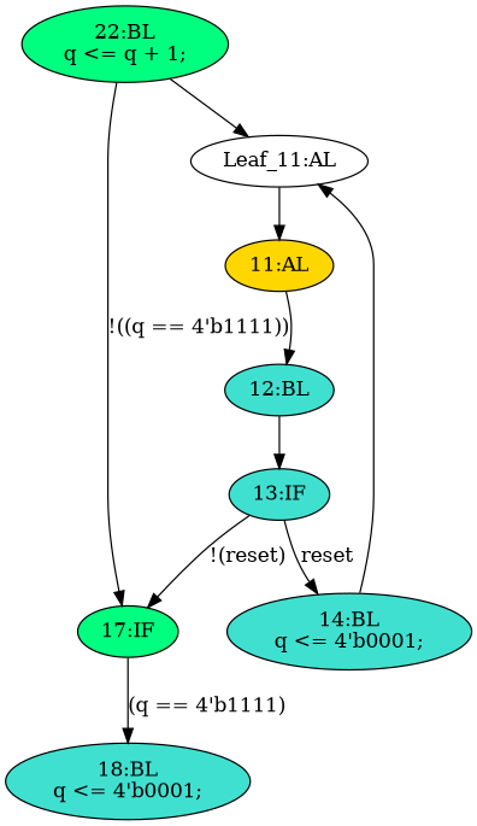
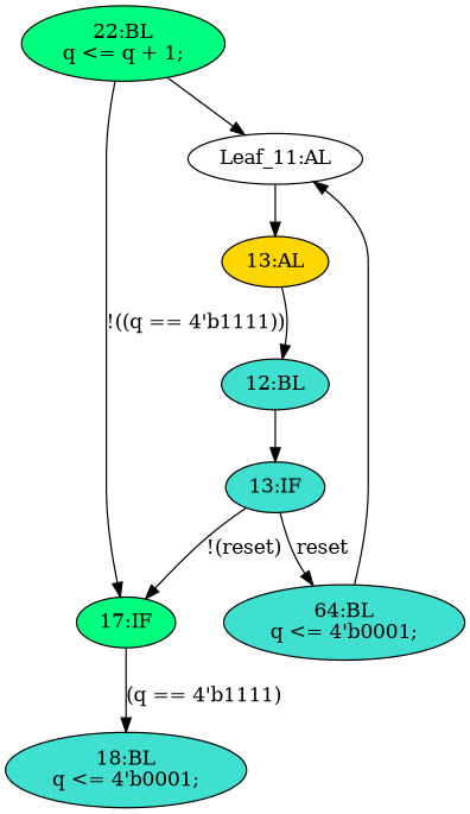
  strict digraph {
    node [fillcolor=turquoise statements="[]" style=filled typ=Block]
    edge [cond="[]" lineno=None]
    n1 [ast="<pyverilog.vparser.ast.IfStatement object at 0x7f190e58e550>" fillcolor=springgreen label="17:IF" typ=IfStatement]
    n2 [ast="<pyverilog.vparser.ast.Block object at 0x7f190e5e34d0>" label="18:BL\nq <= 4'b0001;" statements="[<pyverilog.vparser.ast.NonblockingSubstitution object at 0x7f190e58ee90>]"]
    n3 [ast="<pyverilog.vparser.ast.Block object at 0x7f190e5e3ed0>" fillcolor=springgreen label="22:BL\nq <= q + 1;" statements="[<pyverilog.vparser.ast.NonblockingSubstitution object at 0x7f190e5f1390>]"]
    n4 [def_var="['q']" label="Leaf_11:AL" fillcolor="" statements="" style="" typ=""]
-   n5 [ast="<pyverilog.vparser.ast.Always object at 0x7f190e8b5e10>" clk_sens=True fillcolor=gold label="11:AL" sens="['clk', 'reset']" typ=Always use_var="['reset', 'q']"]
-   n6 [ast="<pyverilog.vparser.ast.Block object at 0x7f190e8b5790>" label="14:BL\nq <= 4'b0001;" statements="[<pyverilog.vparser.ast.NonblockingSubstitution object at 0x7f190e596810>]"]
+   n5 [ast="<pyverilog.vparser.ast.Always object at 0x7f190e8b5e10>" clk_sens=True fillcolor=gold label="13:AL" sens="['clk', 'reset']" typ=Always use_var="['reset', 'q']"]
+   n6 [ast="<pyverilog.vparser.ast.Block object at 0x7f190e8b5790>" label="64:BL\nq <= 4'b0001;" statements="[<pyverilog.vparser.ast.NonblockingSubstitution object at 0x7f190e596810>]"]
    n7 [ast="<pyverilog.vparser.ast.Block object at 0x7f190e8b50d0>" label="12:BL"]
    n8 [ast="<pyverilog.vparser.ast.IfStatement object at 0x7f190e596bd0>" label="13:IF" typ=IfStatement]
    n1 -> n2 [cond="['q']" label="(q == 4'b1111)" lineno=17]
    n3 -> n1 [cond="['q']" label="!((q == 4'b1111))" lineno=17]
    n3 -> n4
    n4 -> n5 [cond="" lineno=""]
    n5 -> n7
    n6 -> n4
    n7 -> n8
    n8 -> n1 [cond="['reset']" label="!(reset)" lineno=13]
    n8 -> n6 [cond="['reset']" label=reset lineno=13]
  }
